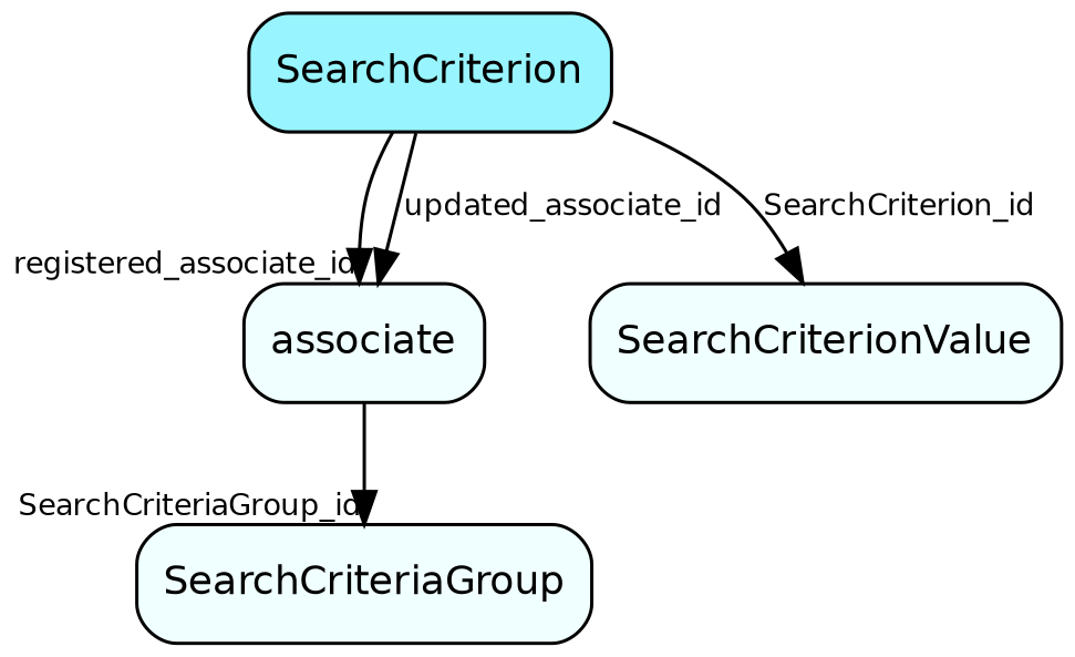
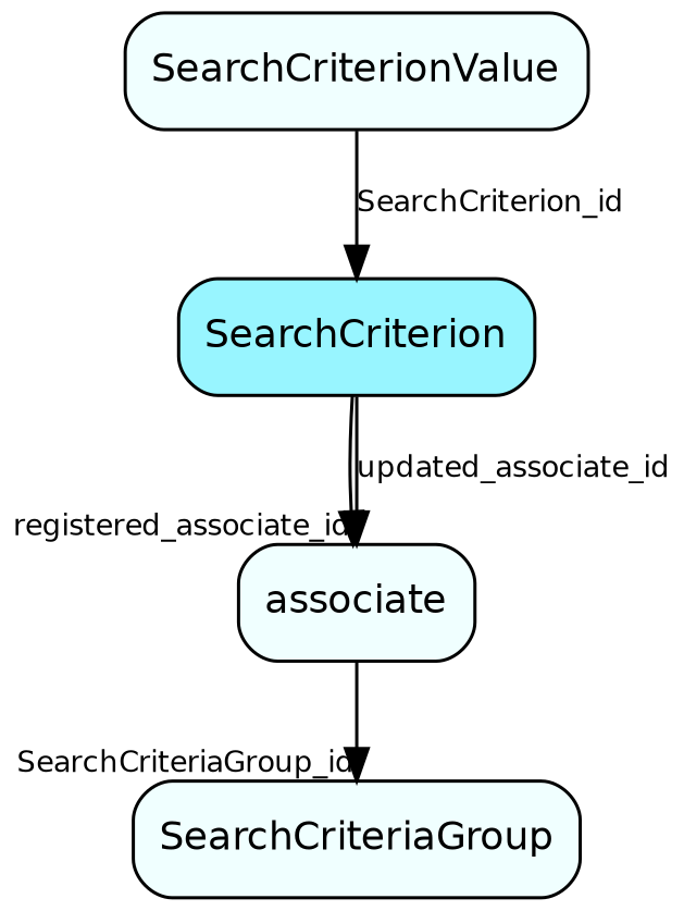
  digraph {
    node [fillcolor=azure1 fontname=Helvetica fontsize=12 shape=box style="rounded, filled"]
    edge [fontname=Helvetica fontsize=9]
    SearchCriterion [fillcolor=cadetblue1]
    associate
    SearchCriteriaGroup
    SearchCriterionValue
    SearchCriterion -> associate [headlabel=registered_associate_id]
    SearchCriterion -> associate [label=updated_associate_id]
    associate -> SearchCriteriaGroup [headlabel=SearchCriteriaGroup_id]
-   SearchCriterion -> SearchCriterionValue [label=SearchCriterion_id]
+   SearchCriterionValue -> SearchCriterion [label=SearchCriterion_id]
  }
